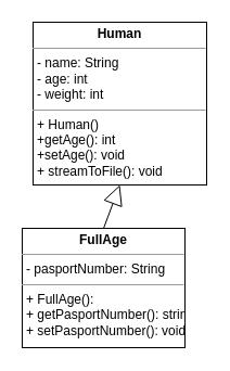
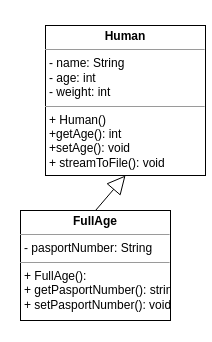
  <mxCell id="0" />
  <mxCell id="1" parent="0" />
- <mxCell id="2" value="&lt;p style=&quot;margin: 0px ; margin-top: 4px ; text-align: center&quot;&gt;&lt;b&gt;Human&lt;/b&gt;&lt;br&gt;&lt;/p&gt;&lt;hr size=&quot;1&quot;&gt;&lt;p style=&quot;margin: 0px ; margin-left: 4px&quot;&gt;- name: String&lt;br&gt;&lt;/p&gt;&lt;p style=&quot;margin: 0px ; margin-left: 4px&quot;&gt;- age: int&lt;/p&gt;&lt;p style=&quot;margin: 0px ; margin-left: 4px&quot;&gt;- weight: int&lt;/p&gt;&lt;hr size=&quot;1&quot;&gt;&lt;p style=&quot;margin: 0px ; margin-left: 4px&quot;&gt;+ Human()&lt;/p&gt;&lt;p style=&quot;margin: 0px ; margin-left: 4px&quot;&gt;+getAge(): int&lt;br&gt;&lt;/p&gt;&lt;p style=&quot;margin: 0px ; margin-left: 4px&quot;&gt;+setAge(): void&lt;br&gt;&lt;/p&gt;&lt;p style=&quot;margin: 0px ; margin-left: 4px&quot;&gt;+ streamToFile(): void&lt;br&gt;&lt;/p&gt;&lt;p style=&quot;margin: 0px ; margin-left: 4px&quot;&gt;&lt;br&gt;&lt;/p&gt;" style="verticalAlign=top;align=left;overflow=fill;fontSize=12;fontFamily=Helvetica;html=1;" parent="1" vertex="1"><mxGeometry x="30" y="20" width="160" height="150" as="geometry" /></mxCell>
+ <mxCell id="2" value="&lt;p style=&quot;margin: 0px ; margin-top: 4px ; text-align: center&quot;&gt;&lt;b&gt;Human&lt;/b&gt;&lt;br&gt;&lt;/p&gt;&lt;hr size=&quot;1&quot;&gt;&lt;p style=&quot;margin: 0px ; margin-left: 4px&quot;&gt;- name: String&lt;br&gt;&lt;/p&gt;&lt;p style=&quot;margin: 0px ; margin-left: 4px&quot;&gt;- age: int&lt;/p&gt;&lt;p style=&quot;margin: 0px ; margin-left: 4px&quot;&gt;- weight: int&lt;/p&gt;&lt;hr size=&quot;1&quot;&gt;&lt;p style=&quot;margin: 0px ; margin-left: 4px&quot;&gt;+ Human()&lt;/p&gt;&lt;p style=&quot;margin: 0px ; margin-left: 4px&quot;&gt;+getAge(): int&lt;br&gt;&lt;/p&gt;&lt;p style=&quot;margin: 0px ; margin-left: 4px&quot;&gt;+setAge(): void&lt;br&gt;&lt;/p&gt;&lt;p style=&quot;margin: 0px ; margin-left: 4px&quot;&gt;+ streamToFile(): void&lt;br&gt;&lt;/p&gt;&lt;p style=&quot;margin: 0px ; margin-left: 4px&quot;&gt;&lt;br&gt;&lt;/p&gt;" style="verticalAlign=top;align=left;overflow=fill;fontSize=12;fontFamily=Helvetica;html=1;" parent="1" vertex="1"><mxGeometry x="45" y="25" width="160" height="150" as="geometry" /></mxCell>
  <mxCell id="3" value="&lt;p style=&quot;margin: 0px ; margin-top: 4px ; text-align: center&quot;&gt;&lt;b&gt;FullAge&lt;/b&gt;&lt;br&gt;&lt;/p&gt;&lt;hr size=&quot;1&quot;&gt;&lt;p style=&quot;margin: 0px ; margin-left: 4px&quot;&gt;- pasportNumber: String&lt;br&gt;&lt;/p&gt;&lt;hr size=&quot;1&quot;&gt;&lt;p style=&quot;margin: 0px ; margin-left: 4px&quot;&gt;+ FullAge(): &lt;br&gt;&lt;/p&gt;&lt;p style=&quot;margin: 0px ; margin-left: 4px&quot;&gt;+ getPasportNumber(): string&lt;br&gt;&lt;/p&gt;&lt;p style=&quot;margin: 0px ; margin-left: 4px&quot;&gt;+ setPasportNumber(): void&lt;br&gt;&lt;/p&gt;" style="verticalAlign=top;align=left;overflow=fill;fontSize=12;fontFamily=Helvetica;html=1;" parent="1" vertex="1"><mxGeometry x="20" y="210" width="150" height="110" as="geometry" /></mxCell>
  <mxCell id="4" value="" style="endArrow=block;endSize=16;endFill=0;html=1;entryX=0.5;entryY=1;entryDx=0;entryDy=0;exitX=0.5;exitY=0;exitDx=0;exitDy=0;" parent="1" source="3" target="2" edge="1"><mxGeometry width="160" relative="1" as="geometry"><mxPoint x="-50" y="360" as="sourcePoint" /><mxPoint x="110" y="360" as="targetPoint" /></mxGeometry></mxCell>
